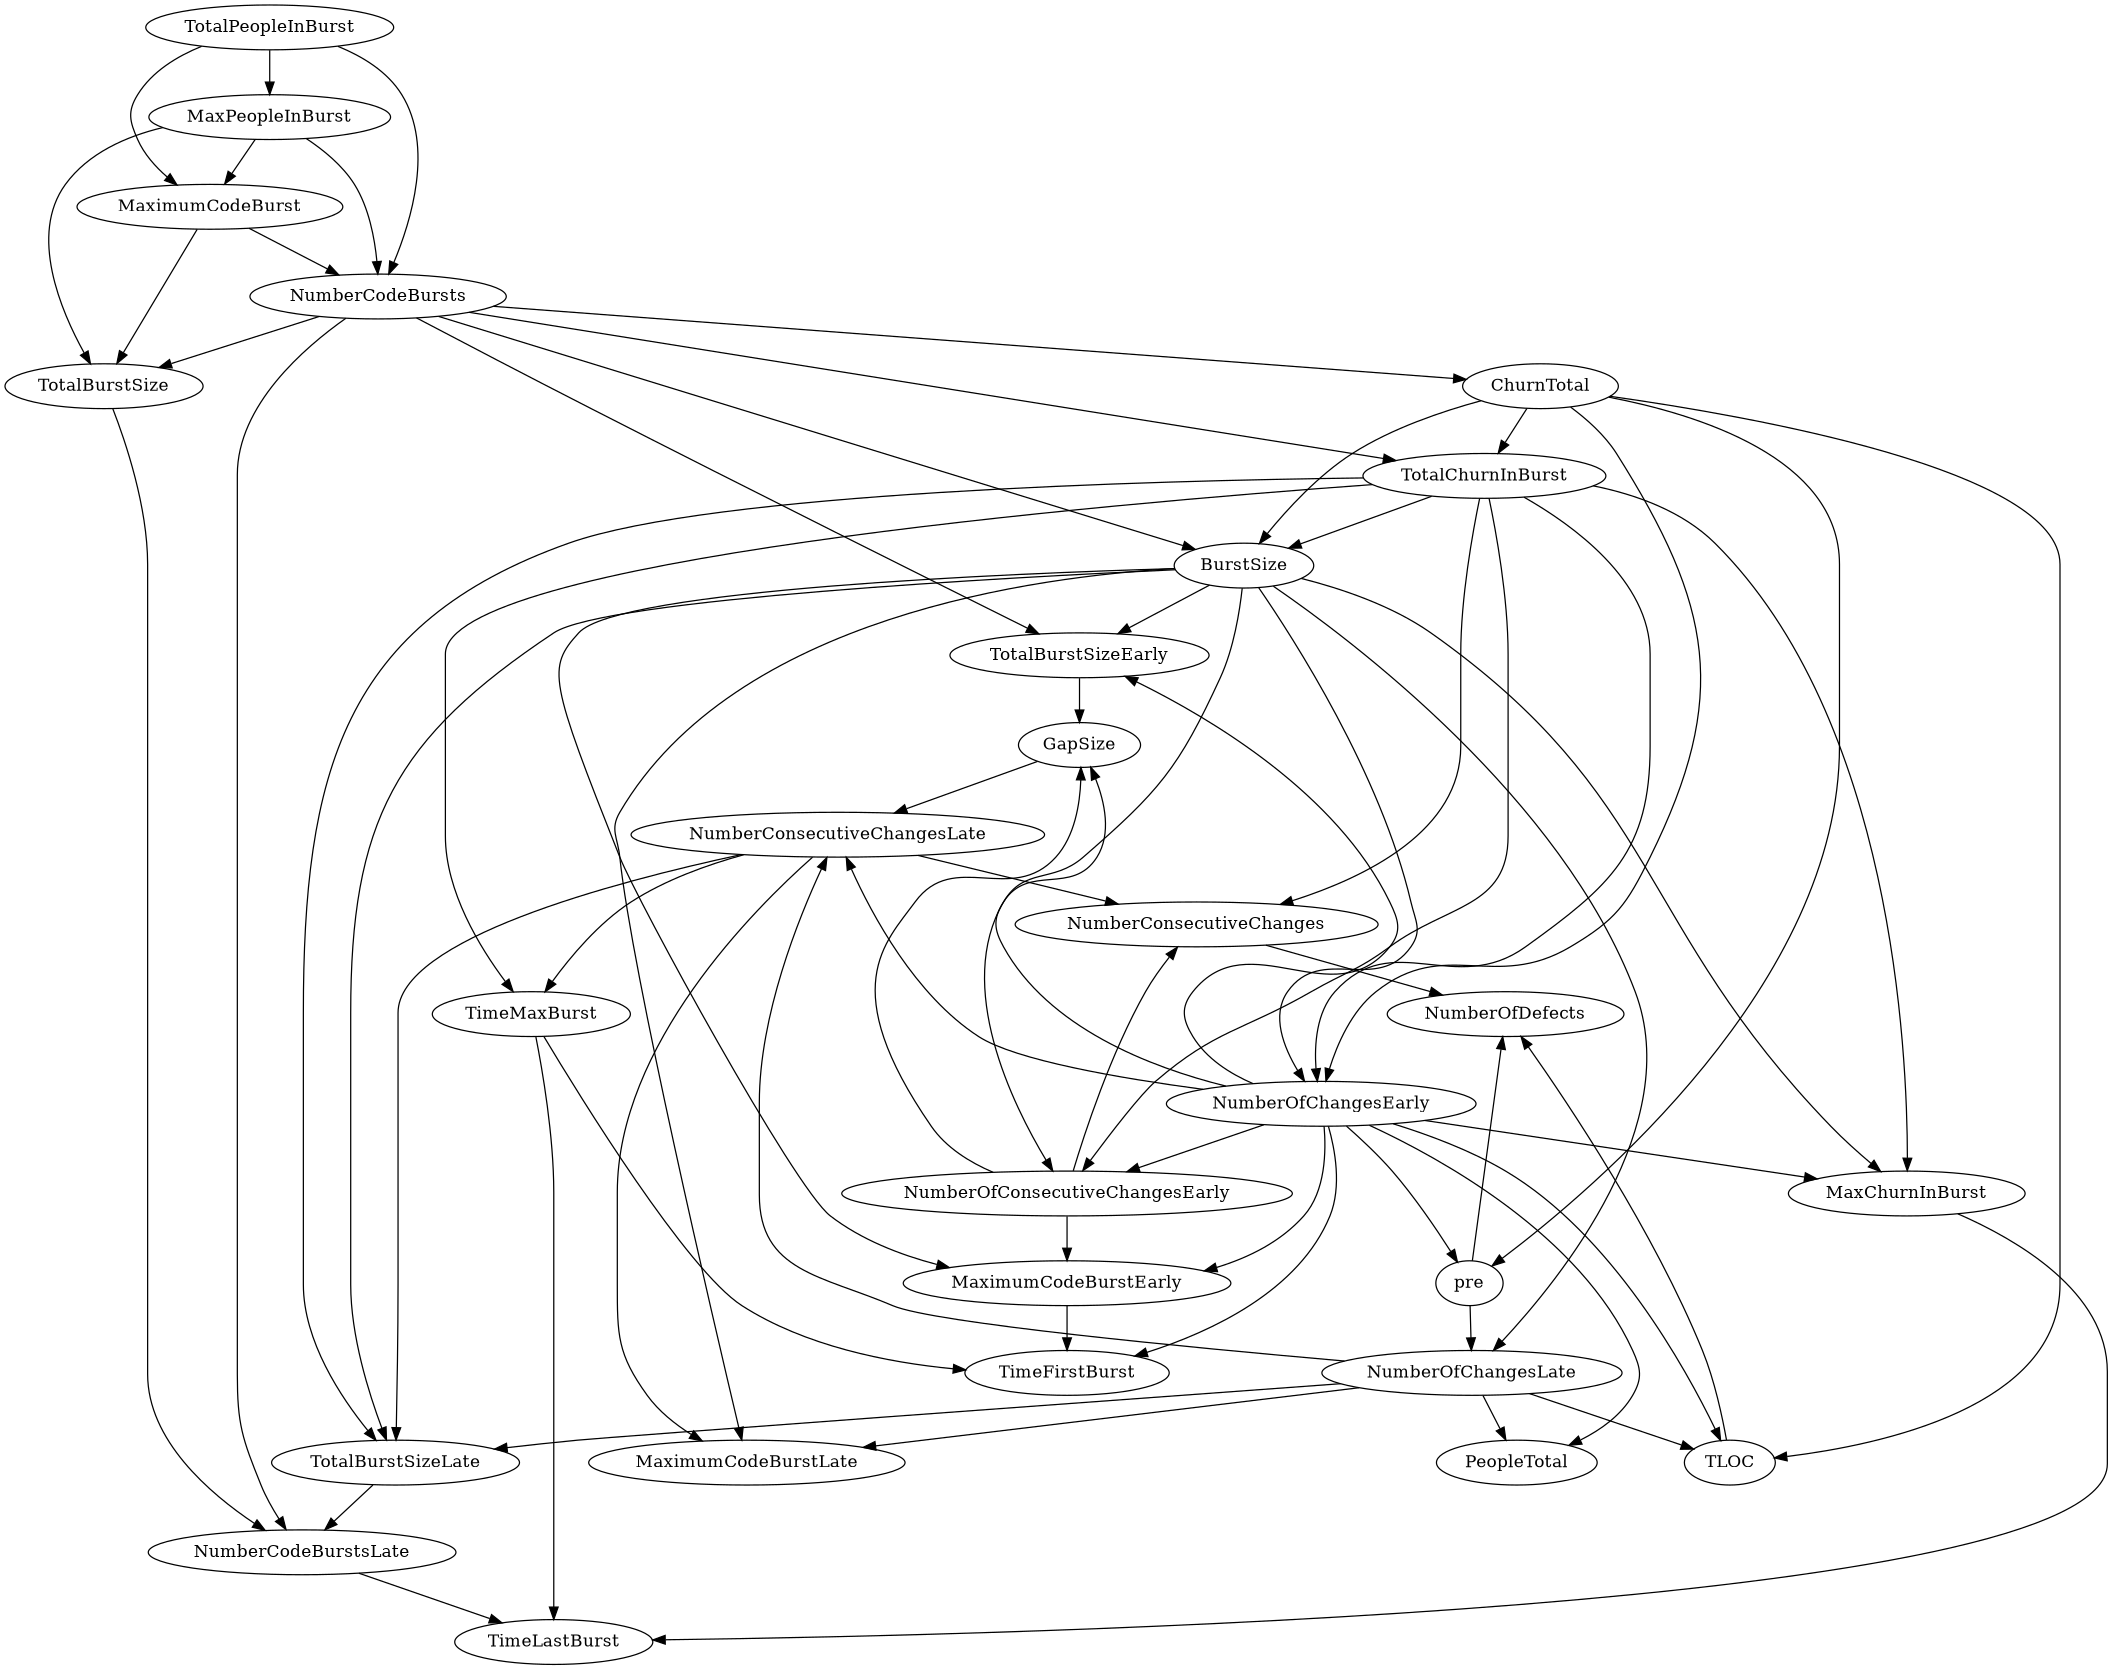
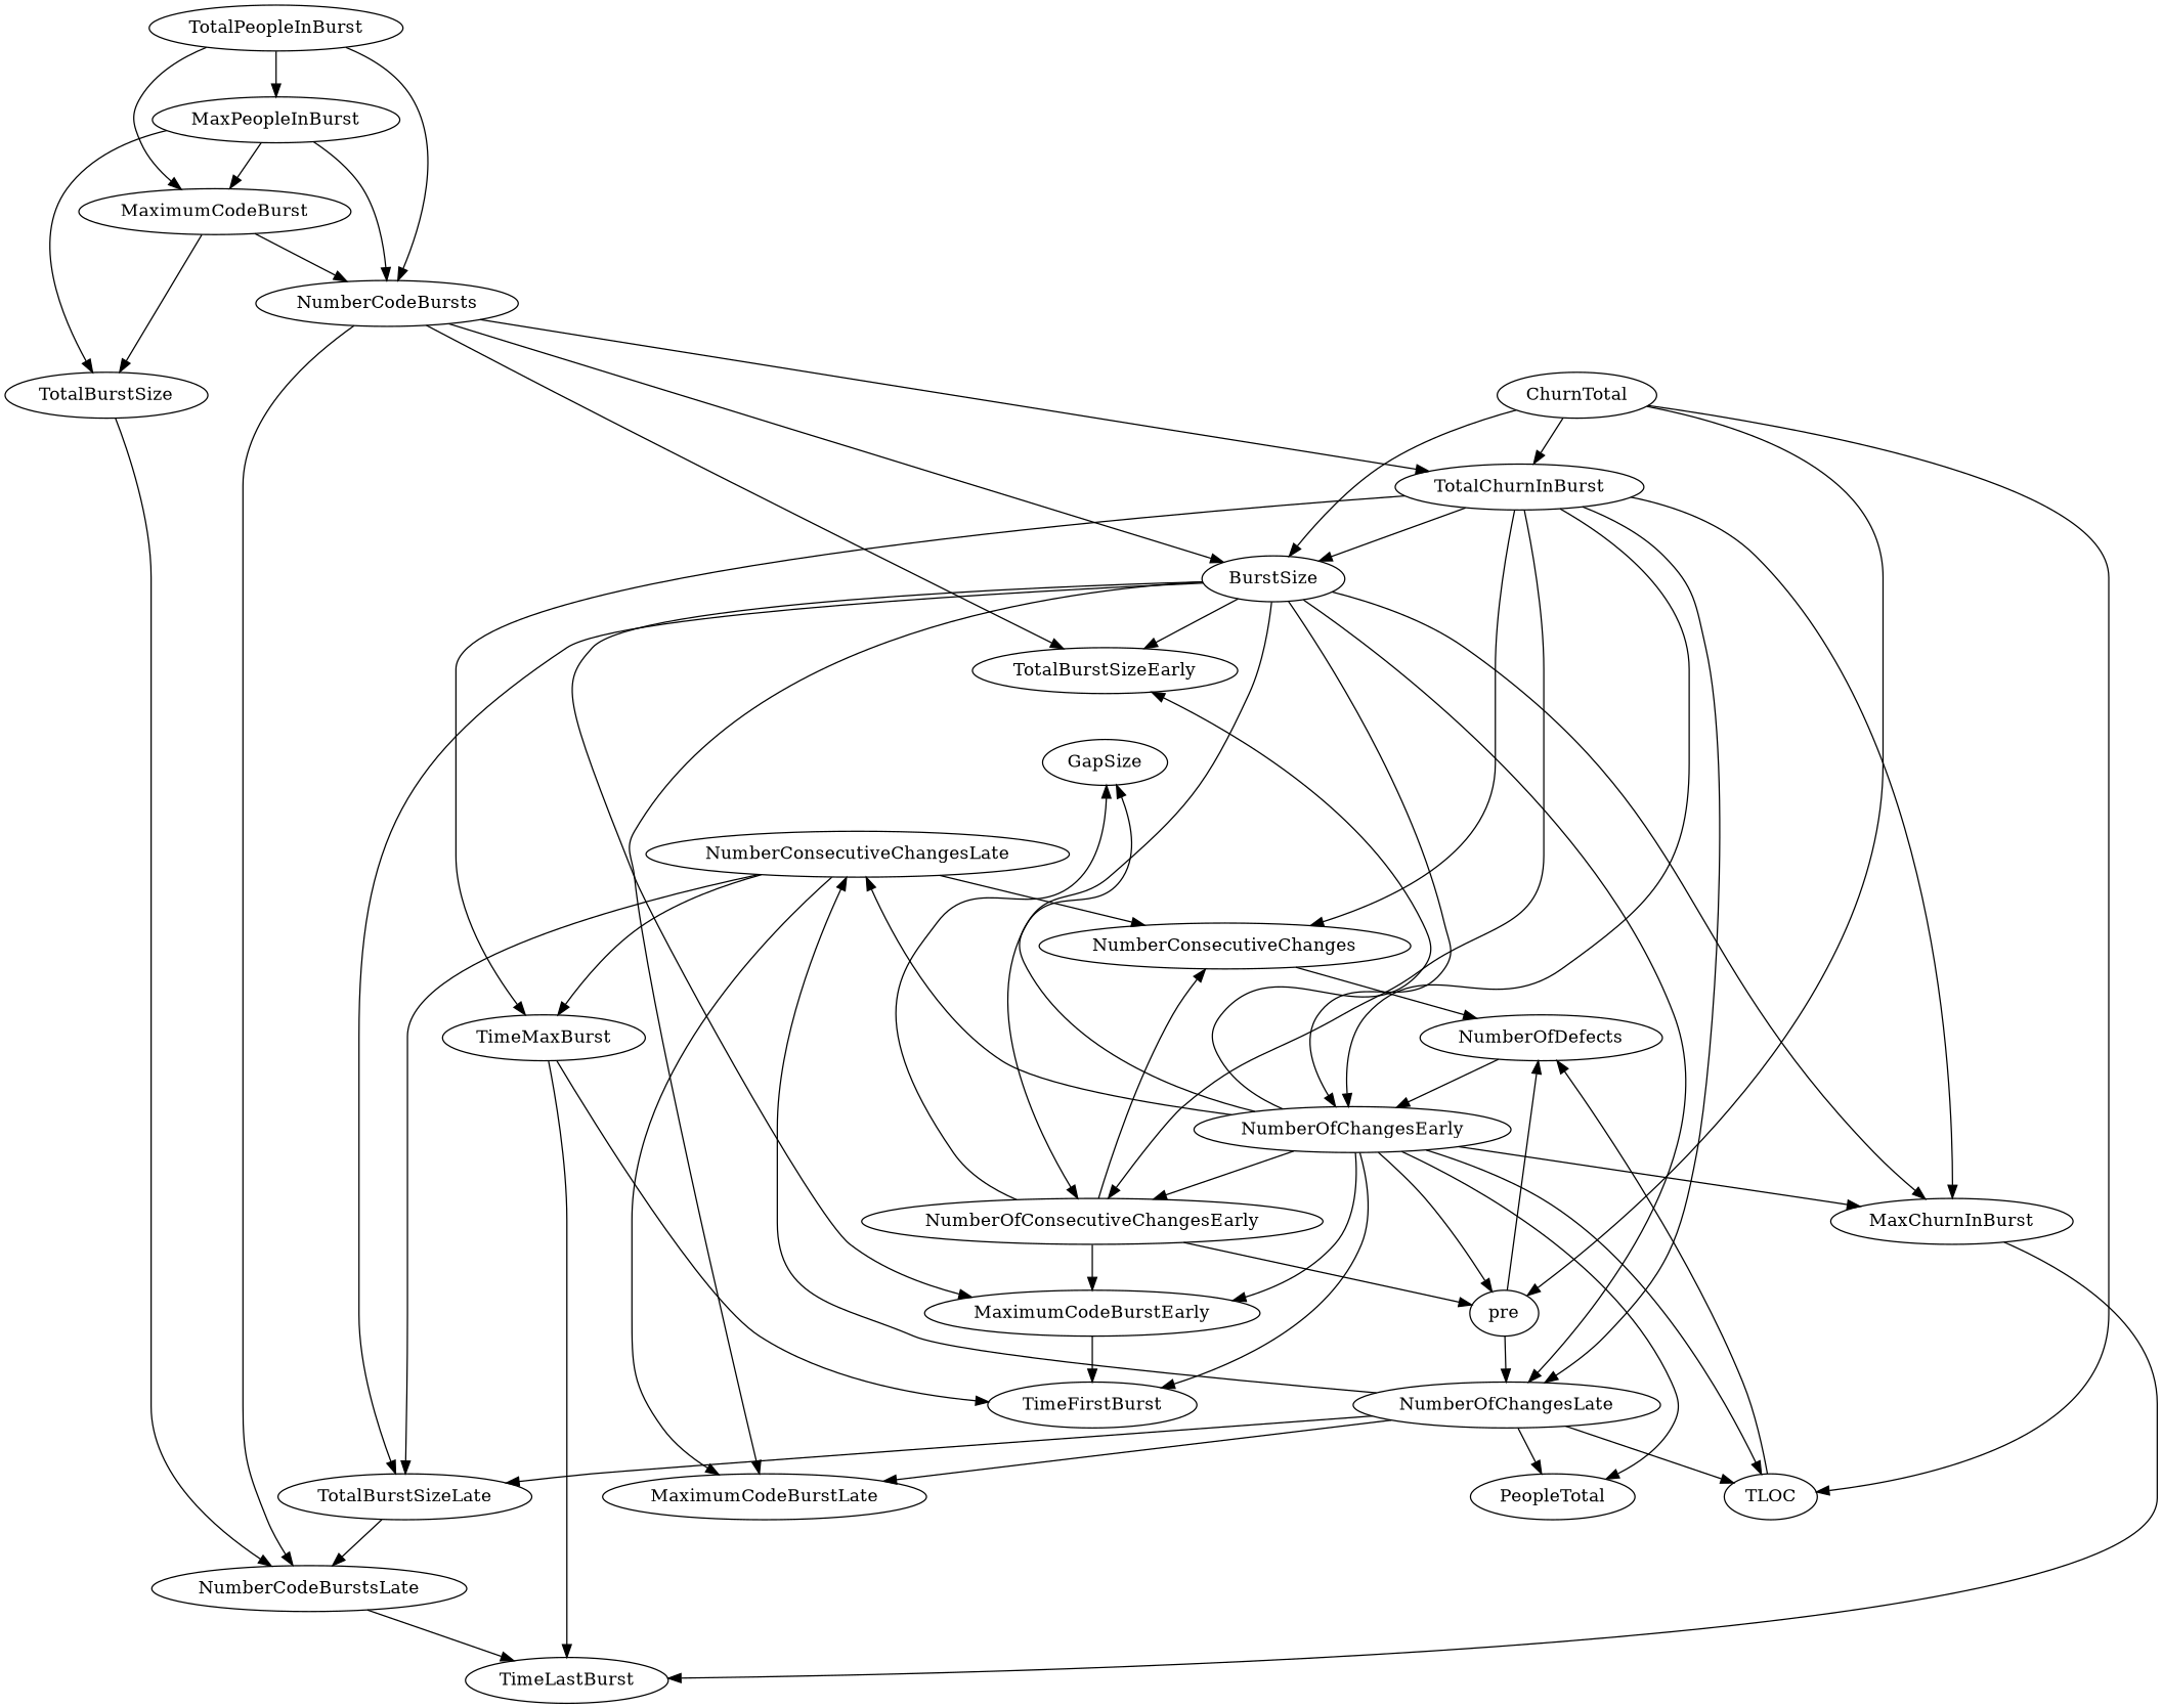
  digraph {
    TotalPeopleInBurst
    MaxPeopleInBurst
    MaximumCodeBurst
    NumberCodeBursts
    TotalBurstSize
    NumberCodeBurstsLate
    TotalBurstSizeEarly
    TotalChurnInBurst
    BurstSize
    ChurnTotal
    TotalBurstSizeLate
    TimeLastBurst
    NumberOfChangesLate
    MaximumCodeBurstLate
    NumberConsecutiveChangesLate
    PeopleTotal
    TLOC
    TimeMaxBurst
    NumberConsecutiveChanges
    NumberOfDefects
    NumberOfChangesEarly
    MaxChurnInBurst
    MaximumCodeBurstEarly
    TimeFirstBurst
    NumberOfConsecutiveChangesEarly
    pre
    GapSize
    TotalPeopleInBurst -> MaxPeopleInBurst
    TotalPeopleInBurst -> MaximumCodeBurst
    TotalPeopleInBurst -> NumberCodeBursts
    MaxPeopleInBurst -> MaximumCodeBurst
    MaxPeopleInBurst -> NumberCodeBursts
    MaxPeopleInBurst -> TotalBurstSize
    MaximumCodeBurst -> NumberCodeBursts
    MaximumCodeBurst -> TotalBurstSize
-   NumberCodeBursts -> TotalBurstSize
    NumberCodeBursts -> NumberCodeBurstsLate
    NumberCodeBursts -> TotalBurstSizeEarly
    NumberCodeBursts -> TotalChurnInBurst
    NumberCodeBursts -> BurstSize
-   NumberCodeBursts -> ChurnTotal
    TotalBurstSize -> NumberCodeBurstsLate
    NumberCodeBurstsLate -> TimeLastBurst
-   TotalBurstSizeEarly -> GapSize
    TotalChurnInBurst -> BurstSize
-   TotalChurnInBurst -> TotalBurstSizeLate
+   TotalChurnInBurst -> NumberOfChangesLate
    TotalChurnInBurst -> TimeMaxBurst
    TotalChurnInBurst -> NumberConsecutiveChanges
    TotalChurnInBurst -> NumberOfChangesEarly
    TotalChurnInBurst -> MaxChurnInBurst
    TotalChurnInBurst -> NumberOfConsecutiveChangesEarly
    BurstSize -> TotalBurstSizeEarly
    BurstSize -> TotalBurstSizeLate
    BurstSize -> NumberOfChangesLate
    BurstSize -> MaximumCodeBurstLate
    BurstSize -> NumberOfChangesEarly
    BurstSize -> MaxChurnInBurst
    BurstSize -> MaximumCodeBurstEarly
    BurstSize -> NumberOfConsecutiveChangesEarly
    ChurnTotal -> TotalChurnInBurst
    ChurnTotal -> BurstSize
    ChurnTotal -> TLOC
-   ChurnTotal -> NumberOfChangesEarly
+   NumberOfDefects -> NumberOfChangesEarly
    ChurnTotal -> pre
    TotalBurstSizeLate -> NumberCodeBurstsLate
    NumberOfChangesLate -> TotalBurstSizeLate
    NumberOfChangesLate -> MaximumCodeBurstLate
    NumberOfChangesLate -> NumberConsecutiveChangesLate
    NumberOfChangesLate -> PeopleTotal
    NumberOfChangesLate -> TLOC
    NumberConsecutiveChangesLate -> TotalBurstSizeLate
    NumberConsecutiveChangesLate -> MaximumCodeBurstLate
    NumberConsecutiveChangesLate -> TimeMaxBurst
    NumberConsecutiveChangesLate -> NumberConsecutiveChanges
    TLOC -> NumberOfDefects
    TimeMaxBurst -> TimeLastBurst
    TimeMaxBurst -> TimeFirstBurst
    NumberConsecutiveChanges -> NumberOfDefects
    NumberOfChangesEarly -> TotalBurstSizeEarly
    NumberOfChangesEarly -> NumberConsecutiveChangesLate
    NumberOfChangesEarly -> PeopleTotal
    NumberOfChangesEarly -> TLOC
    NumberOfChangesEarly -> MaxChurnInBurst
    NumberOfChangesEarly -> MaximumCodeBurstEarly
    NumberOfChangesEarly -> TimeFirstBurst
    NumberOfChangesEarly -> NumberOfConsecutiveChangesEarly
    NumberOfChangesEarly -> pre
    NumberOfChangesEarly -> GapSize
    MaxChurnInBurst -> TimeLastBurst
    MaximumCodeBurstEarly -> TimeFirstBurst
    NumberOfConsecutiveChangesEarly -> NumberConsecutiveChanges
    NumberOfConsecutiveChangesEarly -> MaximumCodeBurstEarly
+   NumberOfConsecutiveChangesEarly -> pre
    NumberOfConsecutiveChangesEarly -> GapSize
    pre -> NumberOfChangesLate
    pre -> NumberOfDefects
-   GapSize -> NumberConsecutiveChangesLate
  }
